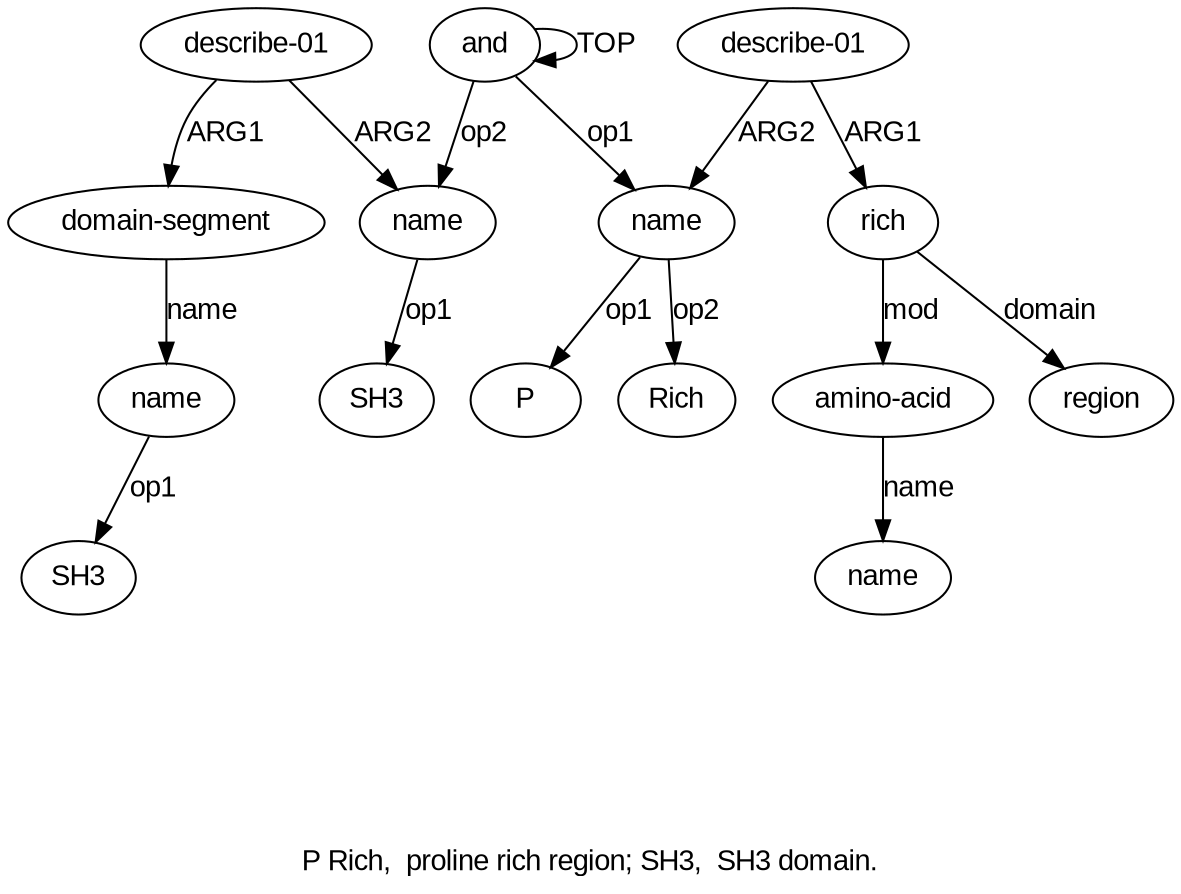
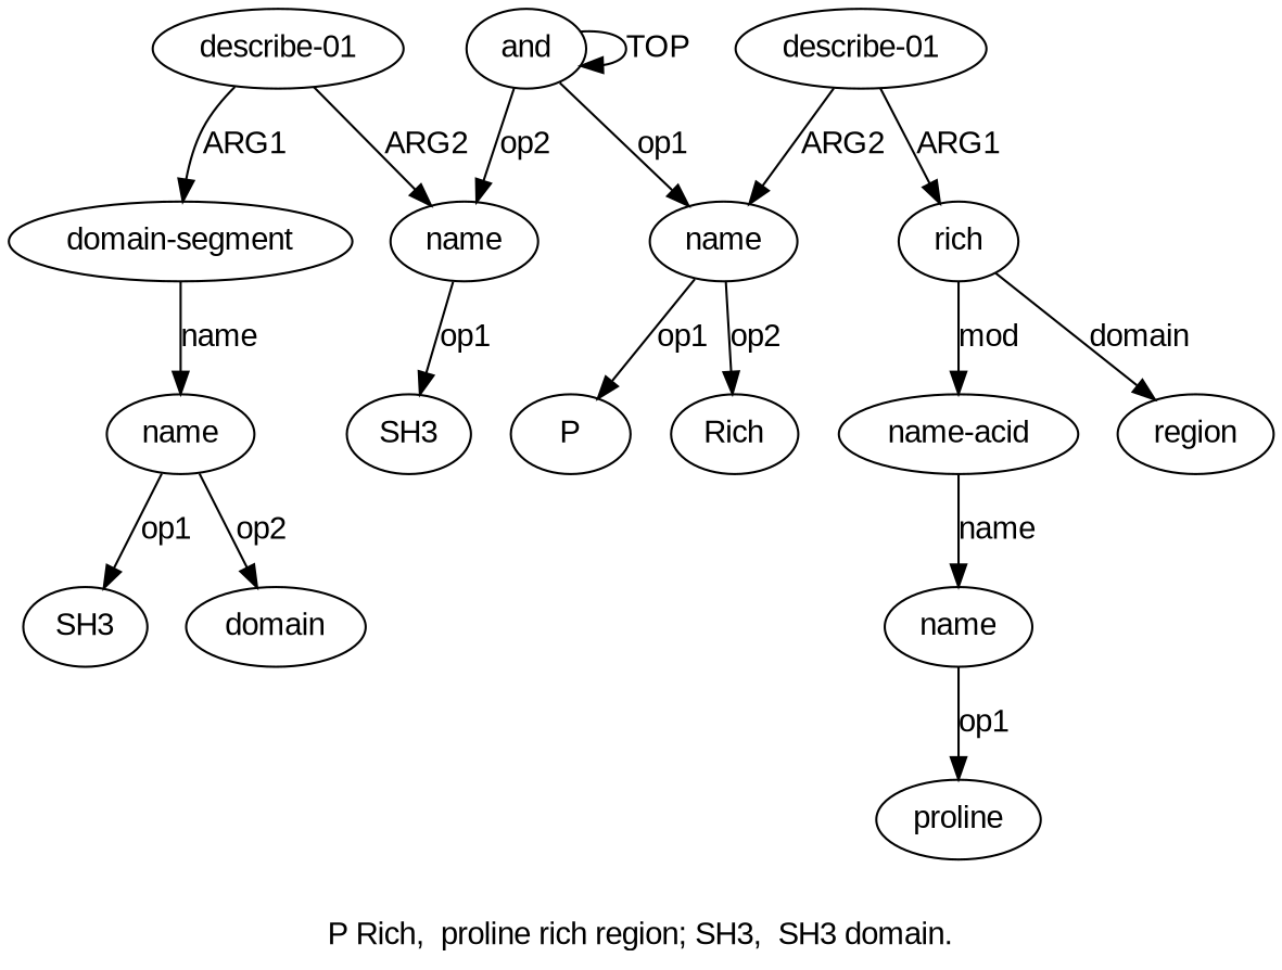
  digraph {
    fontname="Liberation Sans"
    label="P Rich,  proline rich region; SH3,  SH3 domain."
    node [color=black fontname="Liberation Sans" gold_ind=-1 gold_label=name test_ind=-1 test_label=name]
    edge [color=black fontname="Liberation Sans" gold_label=op1 test_label=op1]
    n1 [gold_label=SH3 label=SH3 test_label=SH3]
    n2 [gold_label=SH3 label=SH3 test_label=SH3]
    n3 [gold_label=P label=P test_label=P]
    n4 [gold_ind=10 label=name test_ind=10]
+   n5 [gold_label=domain label=domain test_label=domain]
    n6 [gold_label=Rich label=Rich test_label=Rich]
    n7 [gold_ind=1 label=name test_ind=1]
    n8 [gold_ind=0 gold_label=and label=and test_ind=0 test_label=and]
    n9 [gold_ind=7 label=name test_ind=7]
    n10 [gold_ind=3 gold_label=rich label=rich test_ind=3 test_label=rich]
-   n11 [gold_ind=5 gold_label="amino-acid" label="amino-acid" test_ind=5 test_label="amino-acid"]
+   n11 [gold_ind=5 gold_label="amino-acid" label="name-acid" test_ind=5 test_label="amino-acid"]
    n12 [gold_ind=4 gold_label=region label=region test_ind=4 test_label=region]
    n13 [gold_ind=6 label=name test_ind=6]
+   n14 [gold_label=proline label=proline test_label=proline]
    n15 [gold_ind=2 gold_label="describe-01" label="describe-01" test_ind=2 test_label="describe-01"]
    n16 [gold_ind=9 gold_label="protein-segment" label="domain-segment" test_ind=9 test_label="protein-segment"]
    n17 [gold_ind=8 gold_label="describe-01" label="describe-01" test_ind=8 test_label="describe-01"]
    n4 -> n1 [label=op1]
+   n4 -> n5 [gold_label=op2 label=op2 test_label=op2]
    n7 -> n3 [label=op1]
    n7 -> n6 [gold_label=op2 label=op2 test_label=op2]
    n8 -> n7 [label=op1]
    n8 -> n8 [gold_label=TOP label=TOP test_label=TOP]
    n8 -> n9 [gold_label=op2 label=op2 test_label=op2]
    n9 -> n2 [label=op1]
    n10 -> n11 [gold_label=mod label=mod test_label=mod]
    n10 -> n12 [gold_label=domain label=domain test_label=domain]
    n11 -> n13 [gold_label=name label=name test_label=name]
+   n13 -> n14 [label=op1]
    n15 -> n7 [gold_label=ARG2 label=ARG2 test_label=ARG2]
    n15 -> n10 [gold_label=ARG1 label=ARG1 test_label=ARG1]
    n16 -> n4 [gold_label=name label=name test_label=name]
    n17 -> n9 [gold_label=ARG2 label=ARG2 test_label=ARG2]
    n17 -> n16 [gold_label=ARG1 label=ARG1 test_label=ARG1]
  }
